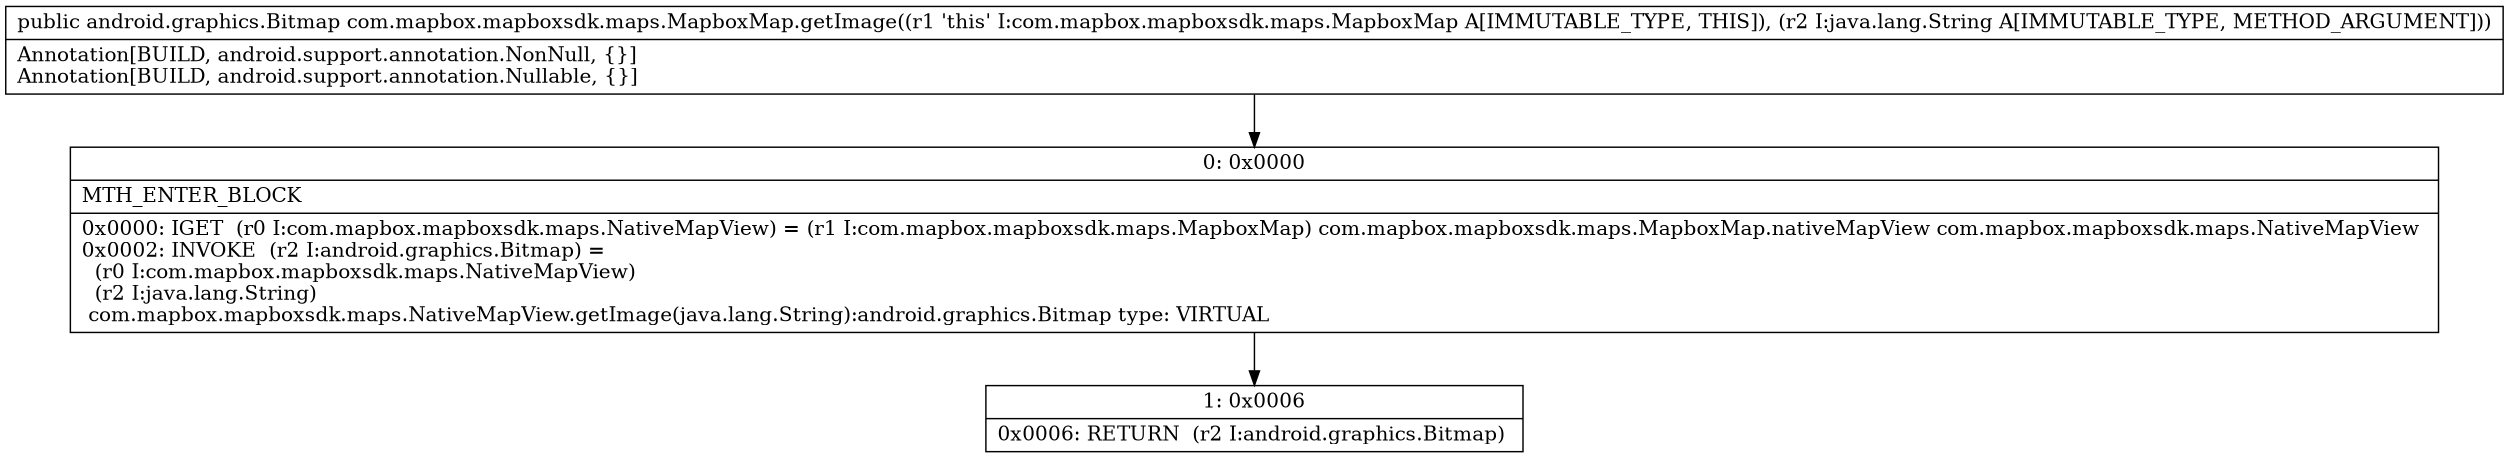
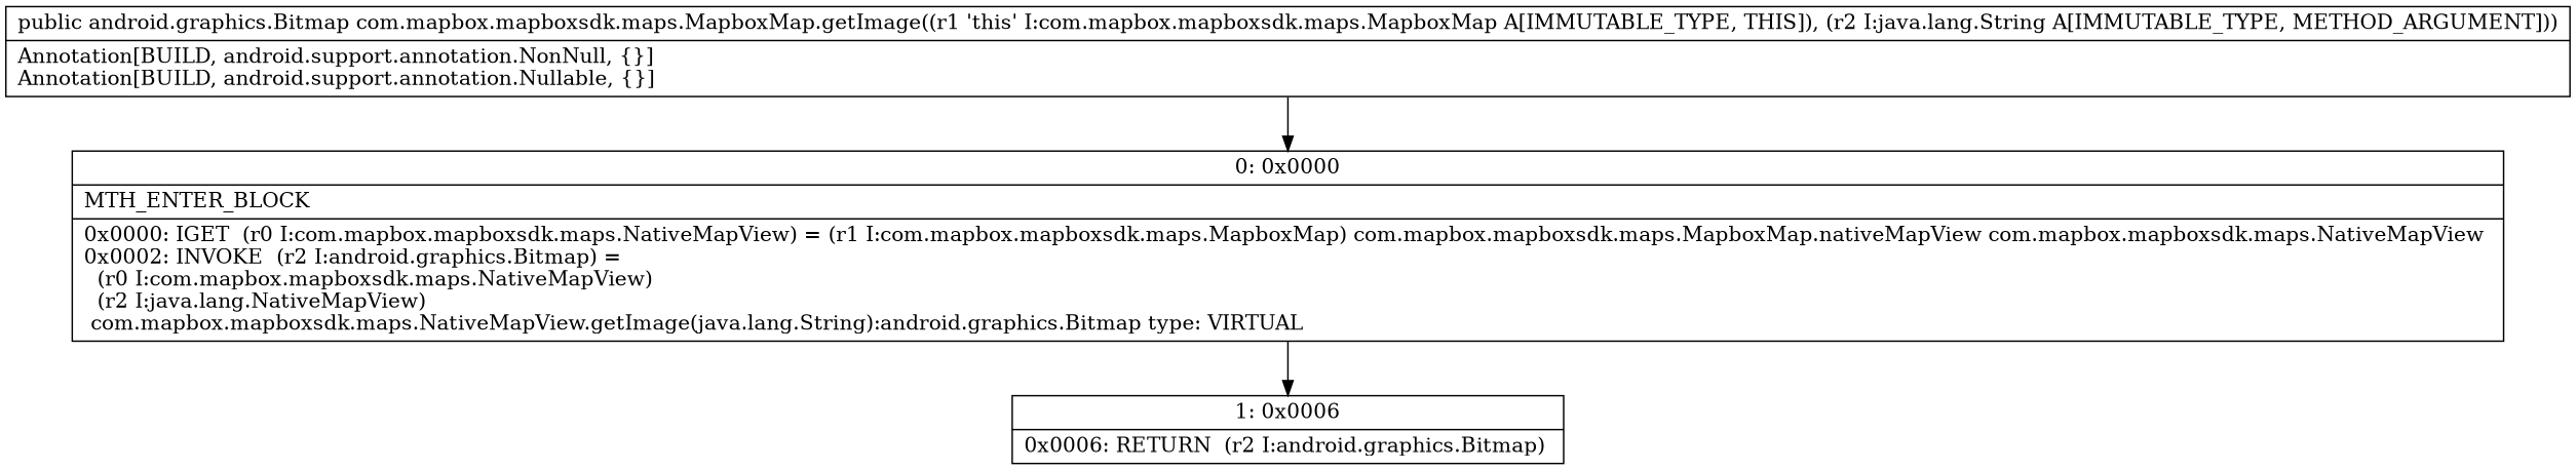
  digraph {
    node [shape=record]
-   n1 [label="{0\:\ 0x0000|MTH_ENTER_BLOCK\l|0x0000: IGET  (r0 I:com.mapbox.mapboxsdk.maps.NativeMapView) = (r1 I:com.mapbox.mapboxsdk.maps.MapboxMap) com.mapbox.mapboxsdk.maps.MapboxMap.nativeMapView com.mapbox.mapboxsdk.maps.NativeMapView \l0x0002: INVOKE  (r2 I:android.graphics.Bitmap) = \l  (r0 I:com.mapbox.mapboxsdk.maps.NativeMapView)\l  (r2 I:java.lang.String)\l com.mapbox.mapboxsdk.maps.NativeMapView.getImage(java.lang.String):android.graphics.Bitmap type: VIRTUAL \l}"]
+   n1 [label="{0\:\ 0x0000|MTH_ENTER_BLOCK\l|0x0000: IGET  (r0 I:com.mapbox.mapboxsdk.maps.NativeMapView) = (r1 I:com.mapbox.mapboxsdk.maps.MapboxMap) com.mapbox.mapboxsdk.maps.MapboxMap.nativeMapView com.mapbox.mapboxsdk.maps.NativeMapView \l0x0002: INVOKE  (r2 I:android.graphics.Bitmap) = \l  (r0 I:com.mapbox.mapboxsdk.maps.NativeMapView)\l  (r2 I:java.lang.NativeMapView)\l com.mapbox.mapboxsdk.maps.NativeMapView.getImage(java.lang.String):android.graphics.Bitmap type: VIRTUAL \l}"]
    n2 [label="{1\:\ 0x0006|0x0006: RETURN  (r2 I:android.graphics.Bitmap) \l}"]
    n3 [label="{public android.graphics.Bitmap com.mapbox.mapboxsdk.maps.MapboxMap.getImage((r1 'this' I:com.mapbox.mapboxsdk.maps.MapboxMap A[IMMUTABLE_TYPE, THIS]), (r2 I:java.lang.String A[IMMUTABLE_TYPE, METHOD_ARGUMENT]))  | Annotation[BUILD, android.support.annotation.NonNull, \{\}]\lAnnotation[BUILD, android.support.annotation.Nullable, \{\}]\l}"]
    n1 -> n2
    n3 -> n1
  }
